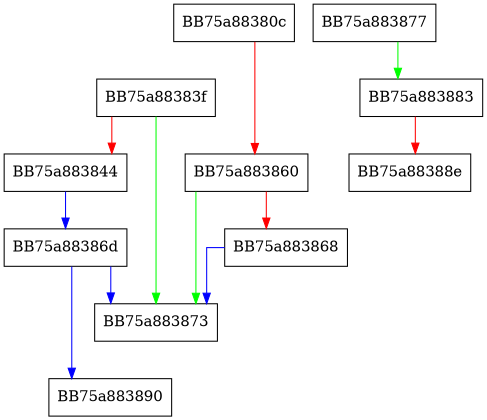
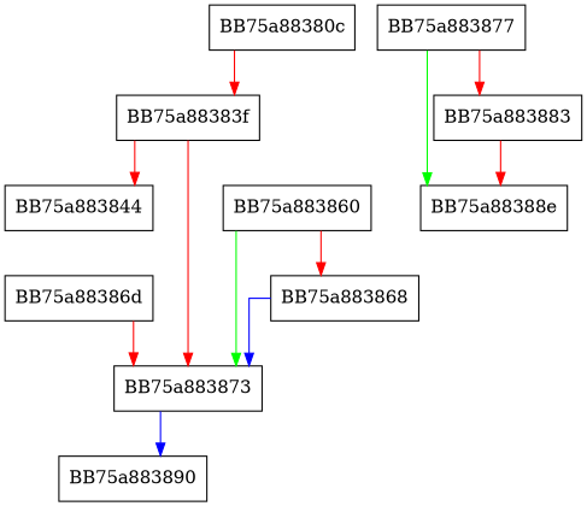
  digraph {
    splines=ortho
    node [shape=box]
    edge [color=red]
    BB75a88380c
    BB75a88383f
    BB75a883873
    BB75a883844
    BB75a883877
    BB75a88388e
    BB75a883883
    BB75a883860
    BB75a883868
    BB75a883890
    BB75a88386d
-   BB75a88380c -> BB75a883860
-   BB75a88383f -> BB75a883873 [color=green]
+   BB75a88380c -> BB75a88383f
+   BB75a88383f -> BB75a883873
    BB75a88383f -> BB75a883844
-   BB75a88386d -> BB75a883890 [color=blue]
-   BB75a883844 -> BB75a88386d [color=blue]
-   BB75a883877 -> BB75a883883 [color=green]
+   BB75a883873 -> BB75a883890 [color=blue]
+   BB75a883877 -> BB75a88388e [color=green]
+   BB75a883877 -> BB75a883883
    BB75a883883 -> BB75a88388e
    BB75a883860 -> BB75a883873 [color=green]
    BB75a883860 -> BB75a883868
    BB75a883868 -> BB75a883873 [color=blue]
-   BB75a88386d -> BB75a883873 [color=blue]
+   BB75a88386d -> BB75a883873
  }
